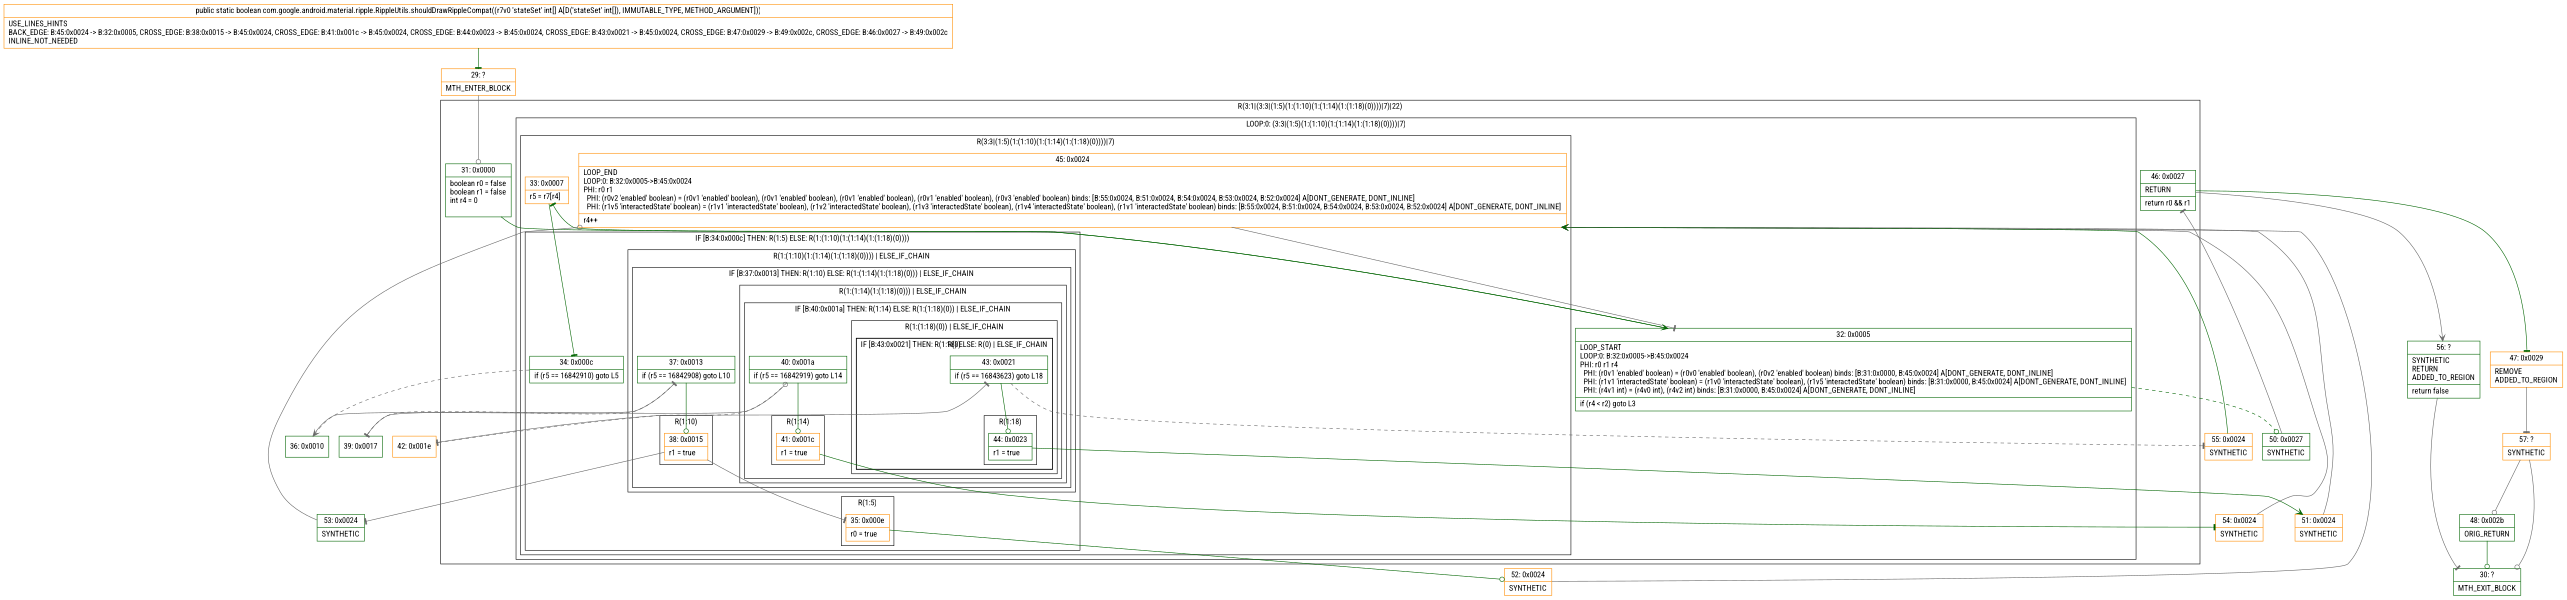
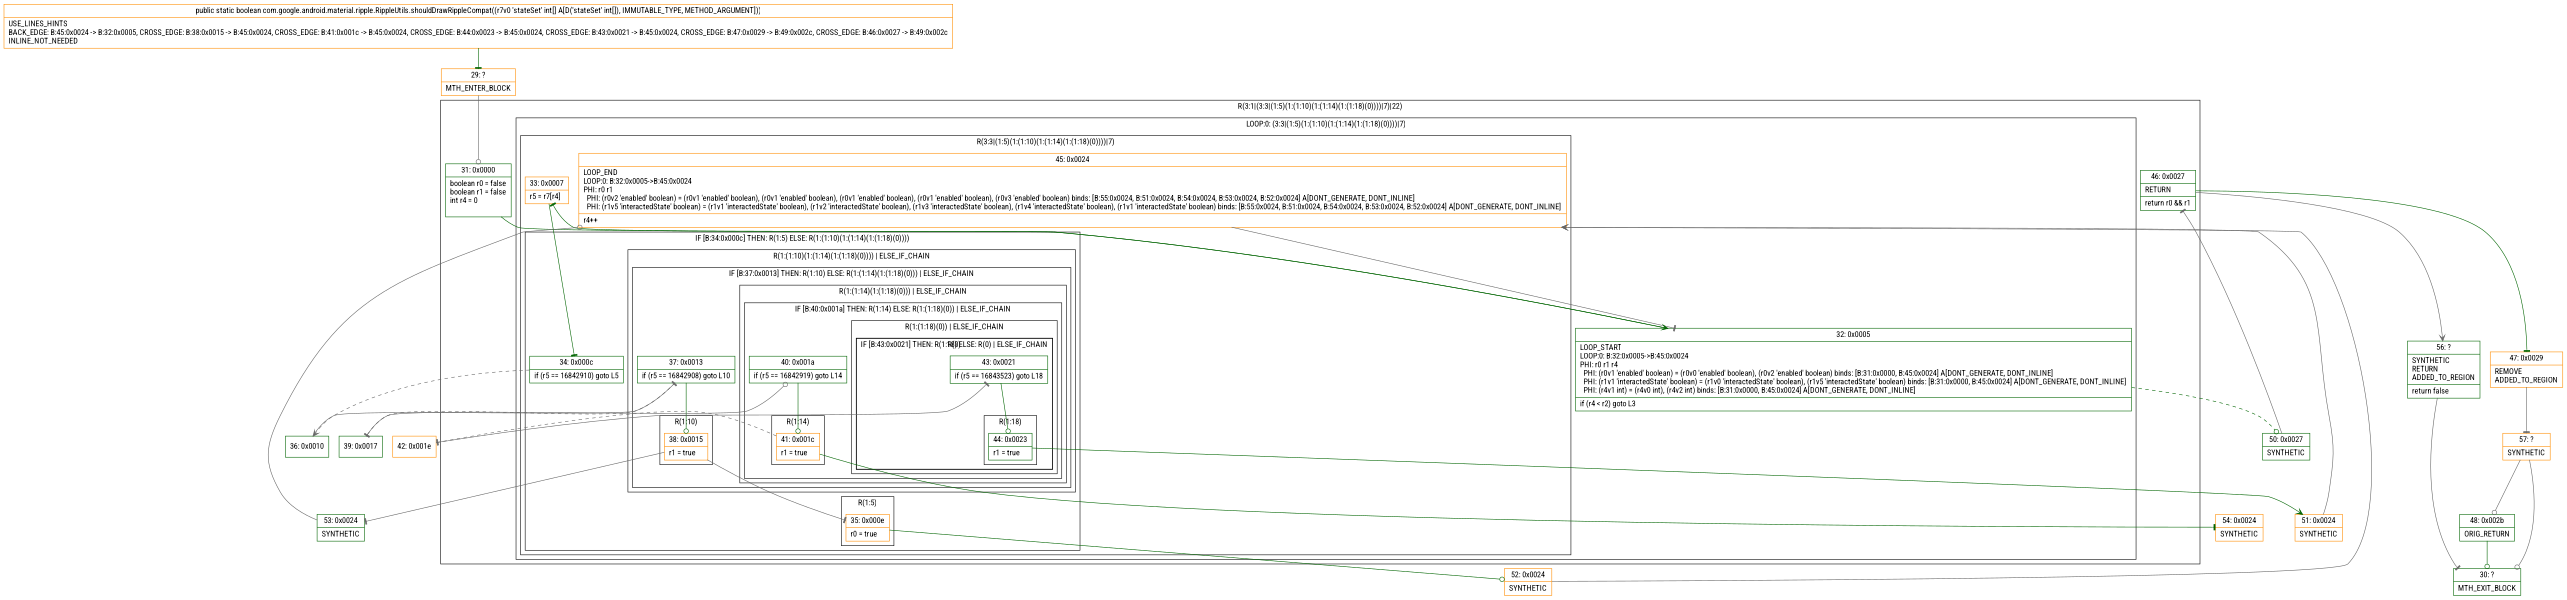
  digraph {
    fontname="Roboto Condensed"
    node [color=darkgreen fontname="Roboto Condensed" shape=record]
    edge [arrowhead=tee color=gray40 fontname="Roboto Condensed"]
    n1 [color=darkorange label="{35\:\ 0x000e|r0 = true\l}"]
    n2 [color=darkorange label="{38\:\ 0x0015|r1 = true\l}"]
    n3 [color=darkorange label="{41\:\ 0x001c|r1 = true\l}"]
    n4 [label="{44\:\ 0x0023|r1 = true\l}"]
-   n5 [label="{43\:\ 0x0021|if (r5 == 16843623) goto L18\l}"]
+   n5 [label="{43\:\ 0x0021|if (r5 == 16843523) goto L18\l}"]
    n6 [label="{40\:\ 0x001a|if (r5 == 16842919) goto L14\l}"]
    n7 [label="{37\:\ 0x0013|if (r5 == 16842908) goto L10\l}"]
    n8 [label="{34\:\ 0x000c|if (r5 == 16842910) goto L5\l}"]
    n9 [color=darkorange label="{33\:\ 0x0007|r5 = r7[r4]\l}"]
    n10 [color=darkorange label="{45\:\ 0x0024|LOOP_END\lLOOP:0: B:32:0x0005\-\>B:45:0x0024\lPHI: r0 r1 \l  PHI: (r0v2 'enabled' boolean) = (r0v1 'enabled' boolean), (r0v1 'enabled' boolean), (r0v1 'enabled' boolean), (r0v1 'enabled' boolean), (r0v3 'enabled' boolean) binds: [B:55:0x0024, B:51:0x0024, B:54:0x0024, B:53:0x0024, B:52:0x0024] A[DONT_GENERATE, DONT_INLINE]\l  PHI: (r1v5 'interactedState' boolean) = (r1v1 'interactedState' boolean), (r1v2 'interactedState' boolean), (r1v3 'interactedState' boolean), (r1v4 'interactedState' boolean), (r1v1 'interactedState' boolean) binds: [B:55:0x0024, B:51:0x0024, B:54:0x0024, B:53:0x0024, B:52:0x0024] A[DONT_GENERATE, DONT_INLINE]\l|r4++\l}"]
    n11 [label="{32\:\ 0x0005|LOOP_START\lLOOP:0: B:32:0x0005\-\>B:45:0x0024\lPHI: r0 r1 r4 \l  PHI: (r0v1 'enabled' boolean) = (r0v0 'enabled' boolean), (r0v2 'enabled' boolean) binds: [B:31:0x0000, B:45:0x0024] A[DONT_GENERATE, DONT_INLINE]\l  PHI: (r1v1 'interactedState' boolean) = (r1v0 'interactedState' boolean), (r1v5 'interactedState' boolean) binds: [B:31:0x0000, B:45:0x0024] A[DONT_GENERATE, DONT_INLINE]\l  PHI: (r4v1 int) = (r4v0 int), (r4v2 int) binds: [B:31:0x0000, B:45:0x0024] A[DONT_GENERATE, DONT_INLINE]\l|if (r4 \< r2) goto L3\l}"]
    n12 [label="{31\:\ 0x0000|boolean r0 = false\lboolean r1 = false\lint r4 = 0\l\l}"]
    n13 [label="{46\:\ 0x0027|RETURN\l|return r0 && r1\l}"]
    n14 [color=darkorange label="{52\:\ 0x0024|SYNTHETIC\l}"]
    n15 [label="{53\:\ 0x0024|SYNTHETIC\l}"]
    n16 [color=darkorange label="{54\:\ 0x0024|SYNTHETIC\l}"]
    n17 [color=darkorange label="{51\:\ 0x0024|SYNTHETIC\l}"]
-   n18 [color=darkorange label="{55\:\ 0x0024|SYNTHETIC\l}"]
    n19 [color=darkorange label="{42\:\ 0x001e}"]
    n20 [label="{39\:\ 0x0017}"]
    n21 [label="{36\:\ 0x0010}"]
    n22 [label="{50\:\ 0x0027|SYNTHETIC\l}"]
    n23 [color=darkorange label="{47\:\ 0x0029|REMOVE\lADDED_TO_REGION\l}"]
    n24 [label="{56\:\ ?|SYNTHETIC\lRETURN\lADDED_TO_REGION\l|return false\l}"]
    n25 [color=darkorange label="{57\:\ ?|SYNTHETIC\l}"]
    n26 [label="{30\:\ ?|MTH_EXIT_BLOCK\l}"]
    n27 [color=darkorange label="{29\:\ ?|MTH_ENTER_BLOCK\l}"]
    n28 [label="{48\:\ 0x002b|ORIG_RETURN\l}"]
    n29 [color=darkorange label="{public static boolean com.google.android.material.ripple.RippleUtils.shouldDrawRippleCompat((r7v0 'stateSet' int[] A[D('stateSet' int[]), IMMUTABLE_TYPE, METHOD_ARGUMENT]))  | USE_LINES_HINTS\lBACK_EDGE: B:45:0x0024 \-\> B:32:0x0005, CROSS_EDGE: B:38:0x0015 \-\> B:45:0x0024, CROSS_EDGE: B:41:0x001c \-\> B:45:0x0024, CROSS_EDGE: B:44:0x0023 \-\> B:45:0x0024, CROSS_EDGE: B:43:0x0021 \-\> B:45:0x0024, CROSS_EDGE: B:47:0x0029 \-\> B:49:0x002c, CROSS_EDGE: B:46:0x0027 \-\> B:49:0x002c\lINLINE_NOT_NEEDED\l}"]
    subgraph cluster_1 {
      label="R(3:1|(3:3|(1:5)(1:(1:10)(1:(1:14)(1:(1:18)(0))))|7)|22)"
      n12
      n13
      subgraph cluster_2 {
        label="LOOP:0: (3:3|(1:5)(1:(1:10)(1:(1:14)(1:(1:18)(0))))|7)"
        n11
        subgraph cluster_3 {
          label="R(3:3|(1:5)(1:(1:10)(1:(1:14)(1:(1:18)(0))))|7)"
          n9
          n10
          subgraph cluster_4 {
            label="IF [B:34:0x000c] THEN: R(1:5) ELSE: R(1:(1:10)(1:(1:14)(1:(1:18)(0))))"
            n8
            subgraph cluster_5 {
              label="R(1:5)"
              n1
            }
            subgraph cluster_6 {
              label="R(1:(1:10)(1:(1:14)(1:(1:18)(0)))) | ELSE_IF_CHAIN\l"
              subgraph cluster_7 {
                label="IF [B:37:0x0013] THEN: R(1:10) ELSE: R(1:(1:14)(1:(1:18)(0))) | ELSE_IF_CHAIN\l"
                n7
                subgraph cluster_8 {
                  label="R(1:10)"
                  n2
                }
                subgraph cluster_9 {
                  label="R(1:(1:14)(1:(1:18)(0))) | ELSE_IF_CHAIN\l"
                  subgraph cluster_10 {
                    label="IF [B:40:0x001a] THEN: R(1:14) ELSE: R(1:(1:18)(0)) | ELSE_IF_CHAIN\l"
                    n6
                    subgraph cluster_11 {
                      label="R(1:14)"
                      n3
                    }
                    subgraph cluster_12 {
                      label="R(1:(1:18)(0)) | ELSE_IF_CHAIN\l"
                      subgraph cluster_13 {
                        label="IF [B:43:0x0021] THEN: R(1:18) ELSE: R(0) | ELSE_IF_CHAIN\l"
                        n5
                        subgraph cluster_14 {
                          label="R(1:18)"
                          n4
                        }
                        subgraph cluster_15 {
                          label="R(0)"
                        }
                      }
                    }
                  }
                }
              }
            }
          }
        }
      }
    }
    n1 -> n14 [arrowhead=odot color=darkgreen]
    n2 -> n1
    n2 -> n15
    n3 -> n16 [color=darkgreen]
    n4 -> n17 [arrowhead=vee color=darkgreen]
    n5 -> n4 [arrowhead=odot color=darkgreen]
-   n5 -> n18 [style=dashed]
    n6 -> n3 [arrowhead=odot color=darkgreen]
-   n6 -> n19 [style=dashed]
+   n3 -> n19 [style=dashed]
    n7 -> n2 [arrowhead=odot color=darkgreen]
    n7 -> n20 [style=dashed]
    n8 -> n21 [arrowhead=vee style=dashed]
    n9 -> n8 [color=darkgreen]
    n10 -> n11
    n11 -> n9 [color=darkgreen]
    n11 -> n22 [arrowhead=odot color=darkgreen style=dashed]
    n12 -> n11 [arrowhead=vee color=darkgreen]
    n13 -> n23 [color=darkgreen]
    n13 -> n24 [arrowhead=vee]
    n14 -> n10 [arrowhead=vee]
    n15 -> n10 [arrowhead=odot]
-   n16 -> n10 [arrowhead=vee]
    n17 -> n10 [arrowhead=vee]
-   n18 -> n10 [arrowhead=vee color=darkgreen]
    n19 -> n5
    n20 -> n6 [arrowhead=odot]
    n21 -> n7
    n22 -> n13
    n23 -> n25
    n24 -> n26
    n25 -> n26 [arrowhead=odot]
    n25 -> n28 [arrowhead=odot]
    n27 -> n12 [arrowhead=odot]
    n28 -> n26 [arrowhead=odot color=darkgreen]
    n29 -> n27 [color=darkgreen]
  }
